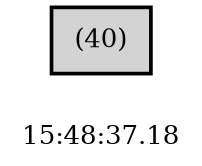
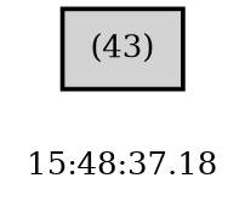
  digraph {
    label="15:48:37.18"
-   n1 [color=black fontcolor=black label="(40)" shape=box style="bold,filled" fillcolor=lightgrey]
+   n1 [color=black fontcolor=black label="(43)" shape=box style="bold,filled" fillcolor=lightgrey]
  }
